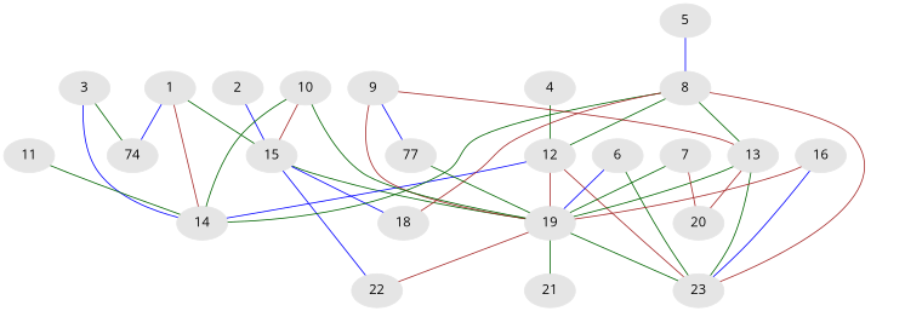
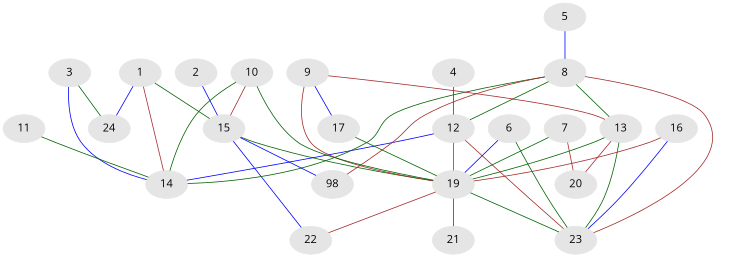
  graph {
    fontname="Open Sans"
    node [color=gray90 fontname="Open Sans" style=filled]
    edge [color=darkgreen fontname="Open Sans" weight=1.0]
    1
    14
    15
-   24 [label=74]
+   24
    19
-   18
+   18 [label=98]
    22
    2
    3
    4
    12
    23
    5
    8
    13
    6
    21
    7
    20
    9
-   17 [label=77]
+   17
    10
    11
    16
    1 -- 14 [color=brown]
    1 -- 15
    1 -- 24 [color=blue]
    15 -- 19
    15 -- 18 [color=blue]
    15 -- 22 [color=blue]
    19 -- 22 [color=brown]
    19 -- 23 [weight=2.0]
    19 -- 21
    2 -- 15 [color=blue]
    3 -- 14 [color=blue]
    3 -- 24
    4 -- 12
    12 -- 14 [color=blue]
    12 -- 19 [color=brown]
    12 -- 23 [color=brown]
    5 -- 8 [color=blue]
    8 -- 14
    8 -- 18 [color=brown]
    8 -- 12
    8 -- 23 [color=brown weight=2.0]
    8 -- 13
    13 -- 19 [weight=2.0]
    13 -- 23
    13 -- 20 [color=brown]
    6 -- 19 [color=blue]
    6 -- 23
    7 -- 19
    7 -- 20 [color=brown]
    9 -- 19 [color=brown weight=3.0]
    9 -- 13 [color=brown]
    9 -- 17 [color=blue]
    17 -- 19
    10 -- 14
    10 -- 15 [color=brown]
    10 -- 19
    11 -- 14
    16 -- 19 [color=brown]
    16 -- 23 [color=blue]
  }
